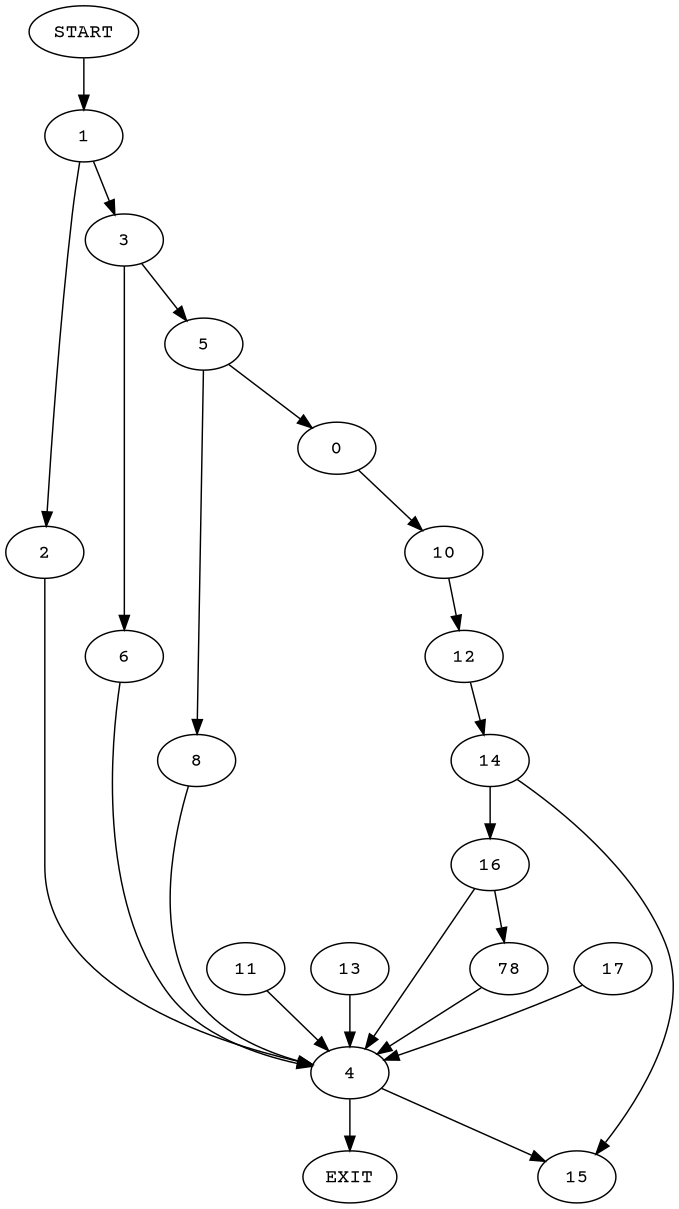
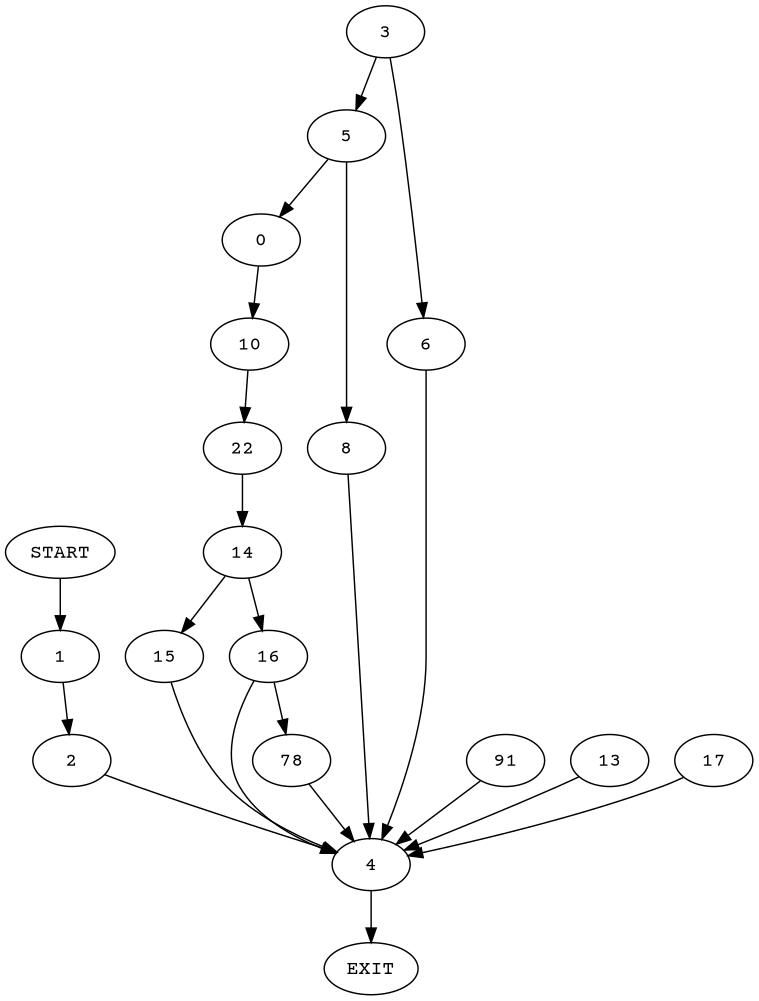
  digraph {
    fontname="Courier Prime"
    node [fontname="Courier Prime"]
    edge [fontname="Courier Prime"]
    n1 [label=START]
    1
    2
    3
    n5 [label=EXIT]
    4
    5
    6
    n9 [label=0]
    8
    10
-   12
-   11
+   12 [label=22]
+   11 [label=91]
    14
    13
    15
    16
    n18 [label=78]
    17
    n1 -> 1
    1 -> 2
-   1 -> 3
    2 -> 4
    3 -> 5
    3 -> 6
    4 -> n5
    5 -> n9
    5 -> 8
    6 -> 4
    n9 -> 10
    8 -> 4
    10 -> 12
    12 -> 14
    11 -> 4
    14 -> 15
    14 -> 16
    13 -> 4
-   4 -> 15
+   15 -> 4
    16 -> 4
    16 -> n18
    n18 -> 4
    17 -> 4
  }
